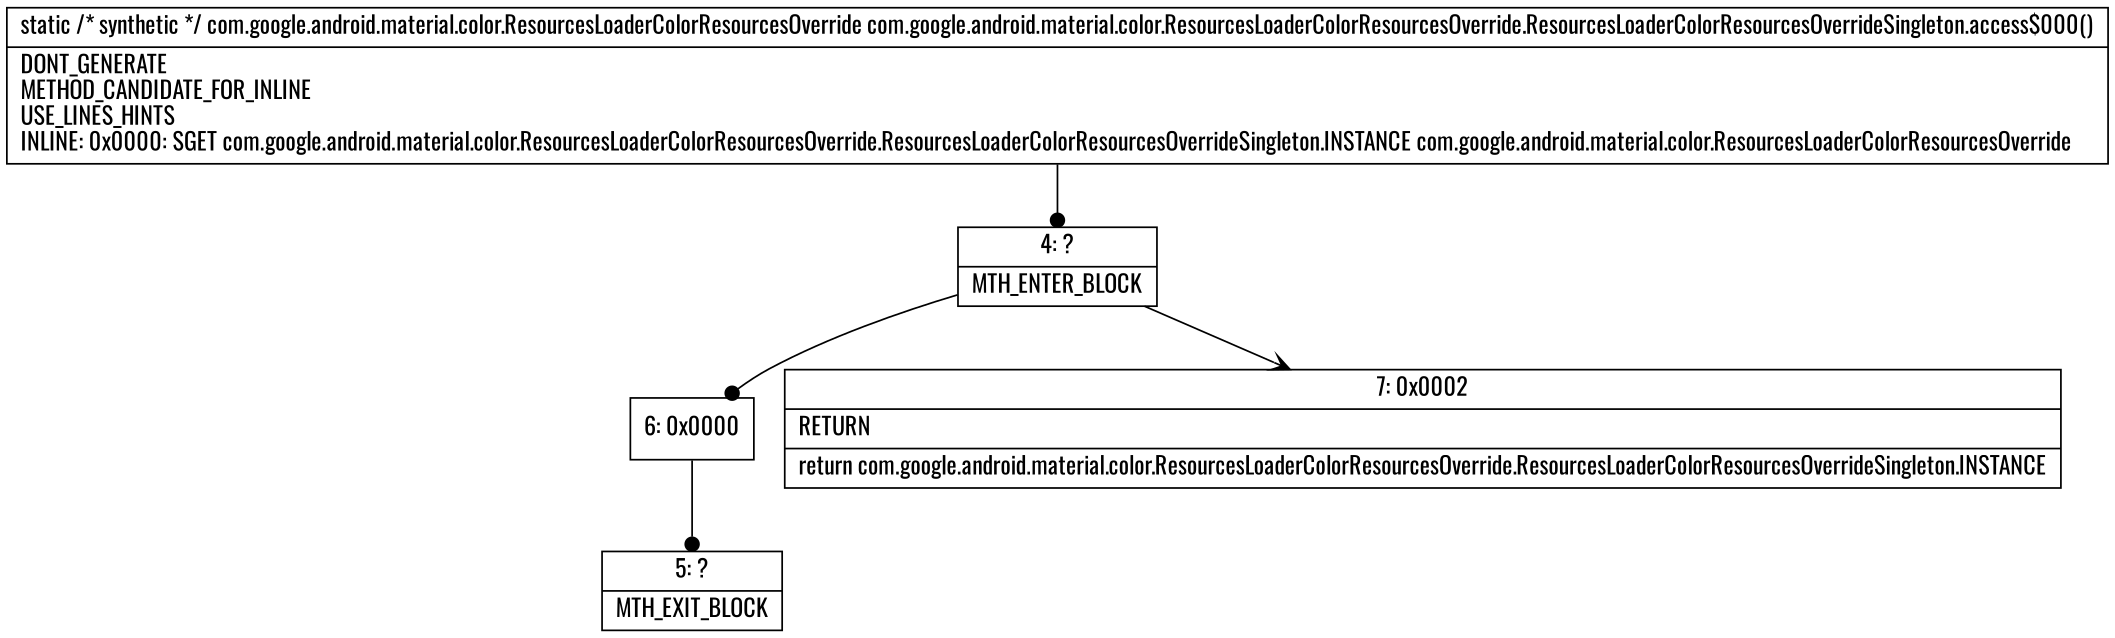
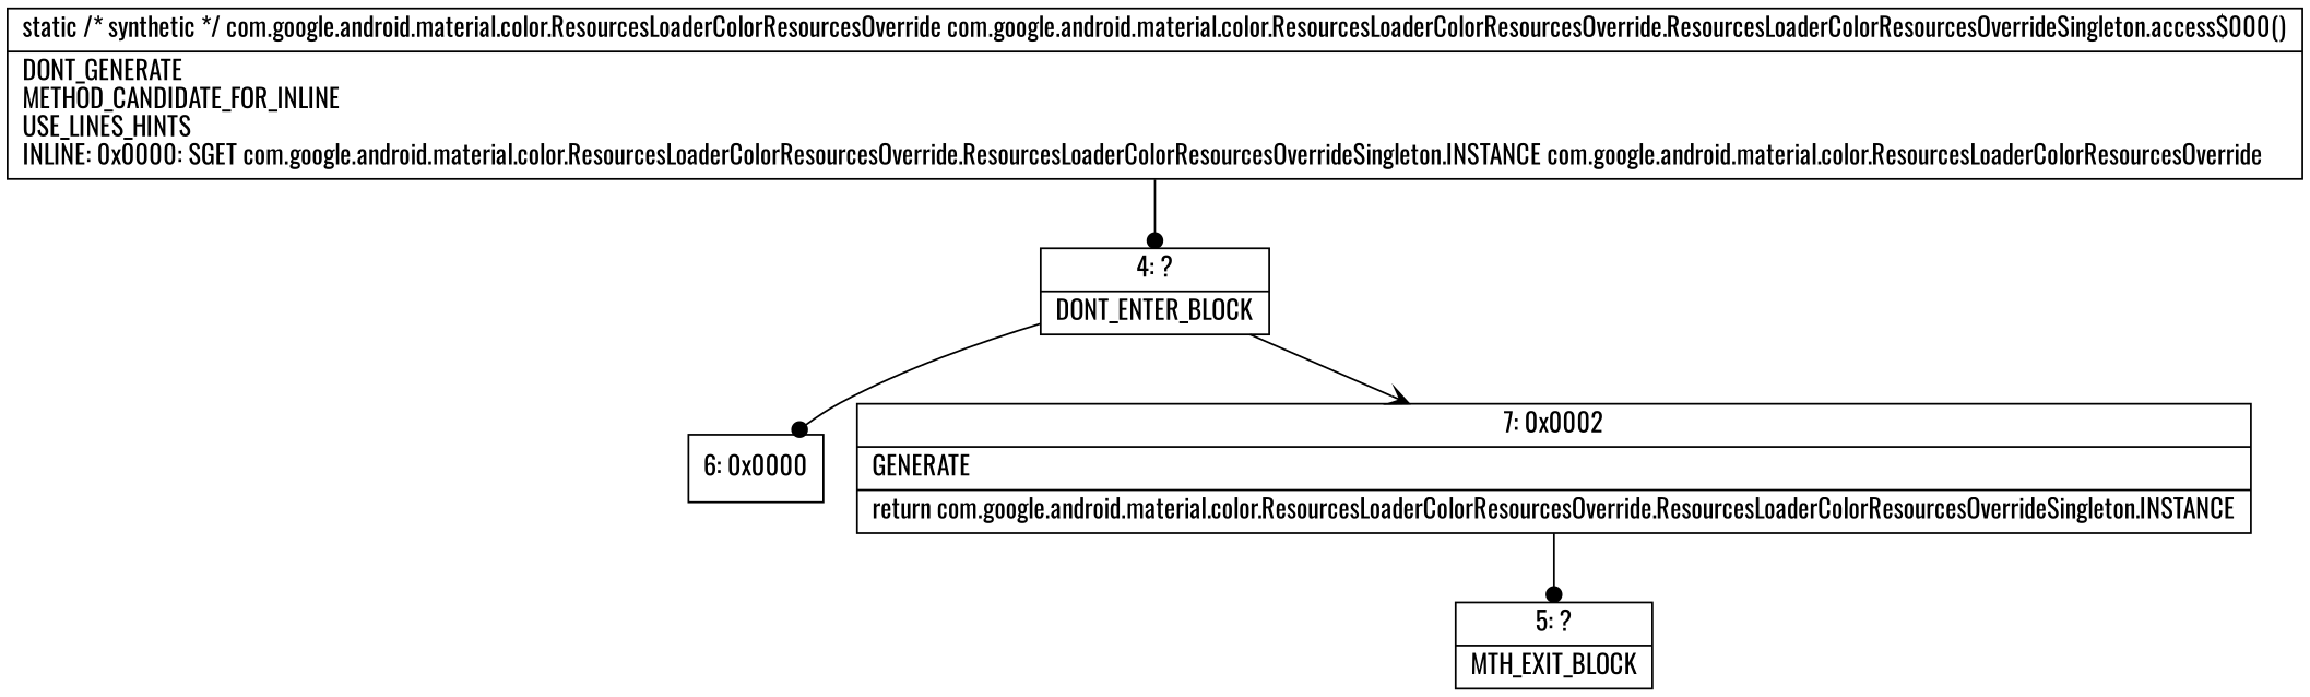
  digraph {
    fontname=Oswald
    node [fontname=Oswald shape=record]
    edge [arrowhead=dot fontname=Oswald]
-   n1 [label="{4\:\ ?|MTH_ENTER_BLOCK\l}"]
+   n1 [label="{4\:\ ?|DONT_ENTER_BLOCK\l}"]
    n2 [label="{6\:\ 0x0000}"]
-   n3 [label="{7\:\ 0x0002|RETURN\l|return com.google.android.material.color.ResourcesLoaderColorResourcesOverride.ResourcesLoaderColorResourcesOverrideSingleton.INSTANCE\l}"]
+   n3 [label="{7\:\ 0x0002|GENERATE\l|return com.google.android.material.color.ResourcesLoaderColorResourcesOverride.ResourcesLoaderColorResourcesOverrideSingleton.INSTANCE\l}"]
    n4 [label="{5\:\ ?|MTH_EXIT_BLOCK\l}"]
    n5 [label="{static \/* synthetic *\/ com.google.android.material.color.ResourcesLoaderColorResourcesOverride com.google.android.material.color.ResourcesLoaderColorResourcesOverride.ResourcesLoaderColorResourcesOverrideSingleton.access$000()  | DONT_GENERATE\lMETHOD_CANDIDATE_FOR_INLINE\lUSE_LINES_HINTS\lINLINE: 0x0000: SGET   com.google.android.material.color.ResourcesLoaderColorResourcesOverride.ResourcesLoaderColorResourcesOverrideSingleton.INSTANCE com.google.android.material.color.ResourcesLoaderColorResourcesOverride\l}"]
    n1 -> n2
    n1 -> n3 [arrowhead=vee]
-   n2 -> n4
+   n3 -> n4
    n5 -> n1
  }
